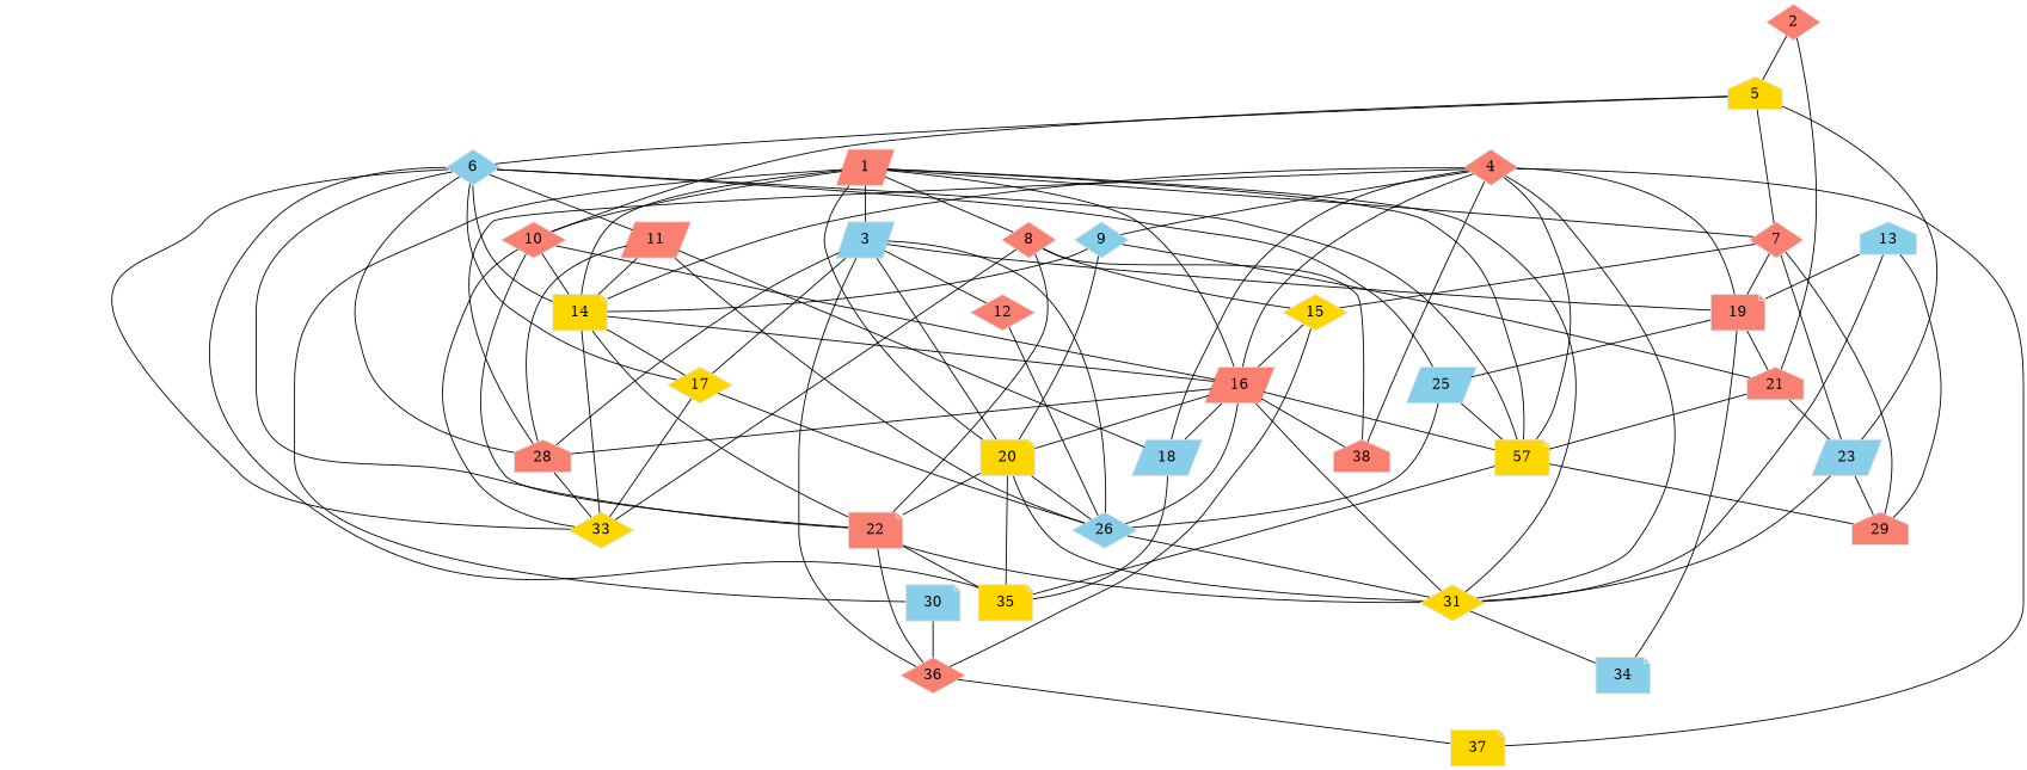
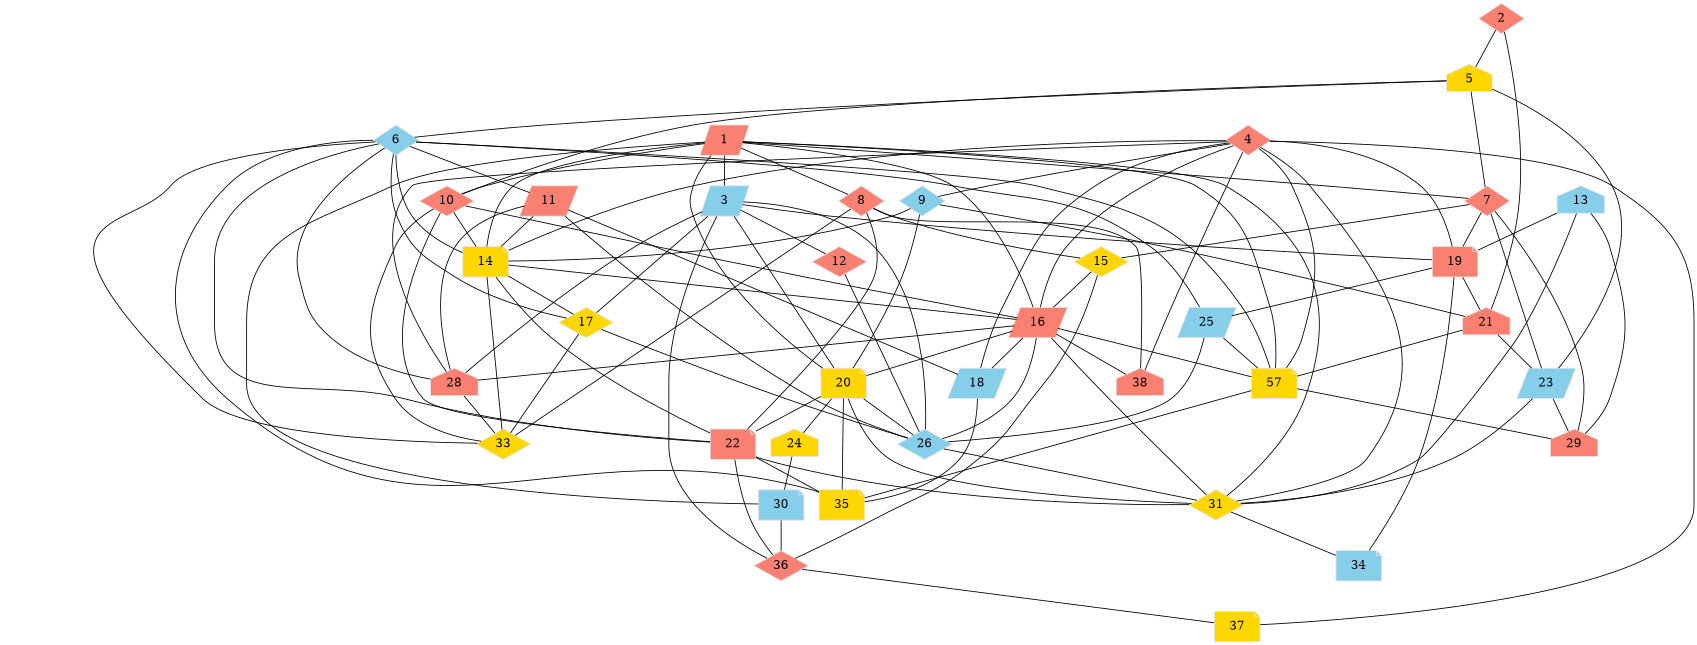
  graph {
    node [color=gray90 fillcolor=salmon shape=diamond style=filled]
    edge [weight=1.0]
    1 [shape=parallelogram]
    3 [fillcolor=skyblue shape=parallelogram]
    7
    8
    10
    14 [fillcolor=gold shape=note]
    16 [shape=parallelogram]
    20 [fillcolor=gold shape=note]
    n9 [fillcolor=gold label=57 shape=note]
    30 [fillcolor=skyblue shape=note]
    31 [fillcolor=gold]
    12
    17 [fillcolor=gold]
    19 [shape=note]
    26 [fillcolor=skyblue]
    28 [shape=house]
    36
    23 [fillcolor=skyblue shape=parallelogram]
    15 [fillcolor=gold]
    29 [shape=house]
    38 [shape=house]
    22 [shape=note]
    33 [fillcolor=gold]
    18 [fillcolor=skyblue shape=parallelogram]
    35 [fillcolor=gold shape=note]
+   24 [fillcolor=gold shape=house]
    34 [fillcolor=skyblue shape=note]
    5 [fillcolor=gold shape=house]
    2
    21 [shape=house]
    6 [fillcolor=skyblue]
    25 [fillcolor=skyblue shape=parallelogram]
    37 [fillcolor=gold shape=note]
    4
    9 [fillcolor=skyblue]
    11 [shape=parallelogram]
    13 [fillcolor=skyblue shape=house]
    1 -- 3 [weight=2.0]
    1 -- 7
    1 -- 8
    1 -- 10
    1 -- 14 [weight=2.0]
    1 -- 16
    1 -- 20
    1 -- n9
    1 -- 30
    1 -- 31
    3 -- 20
    3 -- 12
    3 -- 17
    3 -- 19
    3 -- 26
    3 -- 28
    3 -- 36
    7 -- 19
    7 -- 23
    7 -- 15
    7 -- 29
    8 -- 15
    8 -- 38
    8 -- 22 [weight=2.0]
    8 -- 33
    10 -- 14
    10 -- 16
    10 -- 22
    10 -- 33
    14 -- 16
    14 -- 17
    14 -- 22
    14 -- 33 [weight=2.0]
    16 -- 20
    16 -- n9
    16 -- 31 [weight=2.0]
    16 -- 26
    16 -- 28
    16 -- 38
    16 -- 18
    20 -- 31
    20 -- 26
    20 -- 22
    20 -- 35
+   20 -- 24
    n9 -- 29
    n9 -- 35
    30 -- 36
    31 -- 34
    12 -- 26
    17 -- 26 [weight=2.0]
    17 -- 33
    19 -- 34
    19 -- 21
    19 -- 25
    26 -- 31
    28 -- 33
    36 -- 37
    23 -- 31
    23 -- 29
    15 -- 16
    15 -- 36
    22 -- 31 [weight=2.0]
    22 -- 36
    22 -- 35
    18 -- 35
+   24 -- 30
    5 -- 7
    5 -- 10
    5 -- 23
    5 -- 6
    2 -- 5
    2 -- 21
    21 -- n9 [weight=2.0]
    21 -- 23
    6 -- 14 [weight=3.0]
    6 -- n9 [weight=2.0]
    6 -- 17
    6 -- 28
    6 -- 22
    6 -- 33
    6 -- 35
    6 -- 25
    6 -- 11
    25 -- n9
    25 -- 26
    4 -- 14
    4 -- 16
    4 -- n9
    4 -- 31 [weight=2.0]
    4 -- 19
    4 -- 28 [weight=2.0]
    4 -- 38
    4 -- 18 [weight=2.0]
    4 -- 37
    4 -- 9
    9 -- 14 [weight=2.0]
    9 -- 20
    9 -- 21 [weight=2.0]
    11 -- 14 [weight=2.0]
    11 -- 26 [weight=2.0]
    11 -- 28
    11 -- 18 [weight=3.0]
    13 -- 31
    13 -- 19 [weight=2.0]
    13 -- 29
  }
